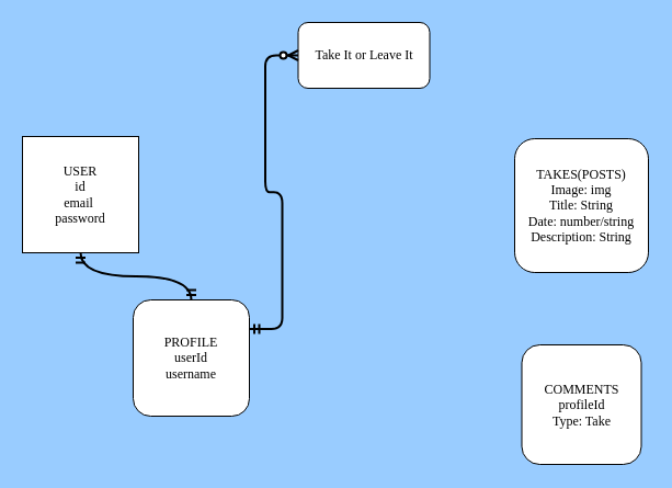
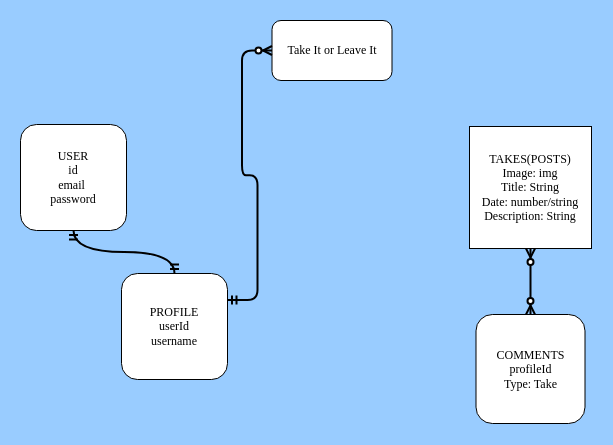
  <mxCell id="0" />
  <mxCell id="1" parent="0" />
  <mxCell id="2" value="&lt;font face=&quot;Georgia&quot;&gt;Take It or Leave It&lt;/font&gt;" style="rounded=1;whiteSpace=wrap;html=1;" parent="1" vertex="1"><mxGeometry x="271.5" y="20" width="120" height="60" as="geometry" /></mxCell>
- <mxCell id="3" value="TAKES(POSTS)&lt;br&gt;Image: img&lt;br&gt;Title: String&lt;br&gt;Date: number/string&lt;br&gt;Description: String" style="whiteSpace=wrap;html=1;aspect=fixed;rounded=1;fontFamily=Georgia;" parent="1" vertex="1"><mxGeometry x="469" y="126" width="122" height="122" as="geometry" /></mxCell>
+ <mxCell id="3" value="TAKES(POSTS)&lt;br&gt;Image: img&lt;br&gt;Title: String&lt;br&gt;Date: number/string&lt;br&gt;Description: String" style="whiteSpace=wrap;html=1;aspect=fixed;fontFamily=Georgia;rounded=0;" parent="1" vertex="1"><mxGeometry x="469" y="126" width="122" height="122" as="geometry" /></mxCell>
  <mxCell id="4" value="PROFILE&lt;br&gt;userId&lt;br&gt;username" style="whiteSpace=wrap;html=1;aspect=fixed;rounded=1;fontFamily=Georgia;" parent="1" vertex="1"><mxGeometry x="121" y="273" width="106" height="106" as="geometry" /></mxCell>
- <mxCell id="5" value="USER&lt;br&gt;id&lt;br&gt;email&amp;nbsp;&lt;br&gt;password" style="whiteSpace=wrap;html=1;aspect=fixed;fontFamily=Georgia;rounded=0;" parent="1" vertex="1"><mxGeometry x="20" y="124" width="106" height="106" as="geometry" /></mxCell>
+ <mxCell id="5" value="USER&lt;br&gt;id&lt;br&gt;email&amp;nbsp;&lt;br&gt;password" style="whiteSpace=wrap;html=1;aspect=fixed;rounded=1;fontFamily=Georgia;" parent="1" vertex="1"><mxGeometry x="20" y="124" width="106" height="106" as="geometry" /></mxCell>
  <mxCell id="6" value="" style="edgeStyle=entityRelationEdgeStyle;fontSize=34;html=1;endArrow=ERzeroToMany;startArrow=ERmandOne;rounded=1;fontFamily=Georgia;strokeWidth=2;jumpSize=6;exitX=1;exitY=0.25;exitDx=0;exitDy=0;" parent="1" source="4" target="2" edge="1"><mxGeometry width="100" height="100" relative="1" as="geometry"><mxPoint x="214" y="260" as="sourcePoint" /><mxPoint x="361" y="180" as="targetPoint" /></mxGeometry></mxCell>
  <mxCell id="7" value="" style="edgeStyle=orthogonalEdgeStyle;fontSize=12;html=1;endArrow=ERmandOne;startArrow=ERmandOne;rounded=1;fontFamily=Georgia;strokeWidth=2;jumpSize=6;entryX=0.5;entryY=1;entryDx=0;entryDy=0;exitX=0.5;exitY=0;exitDx=0;exitDy=0;curved=1;" parent="1" source="4" target="5" edge="1"><mxGeometry width="100" height="100" relative="1" as="geometry"><mxPoint x="2" y="357" as="sourcePoint" /><mxPoint x="102" y="257" as="targetPoint" /></mxGeometry></mxCell>
  <mxCell id="8" value="COMMENTS&lt;br&gt;profileId&lt;br&gt;Type: Take" style="whiteSpace=wrap;html=1;aspect=fixed;rounded=1;fontFamily=Georgia;" parent="1" vertex="1"><mxGeometry x="475.5" y="314" width="109" height="109" as="geometry" /></mxCell>
+ <mxCell id="9" value="" style="fontSize=12;html=1;endArrow=ERzeroToMany;endFill=1;startArrow=ERzeroToMany;rounded=1;fontFamily=Georgia;strokeWidth=2;jumpSize=6;entryX=0.5;entryY=1;entryDx=0;entryDy=0;exitX=0.5;exitY=0;exitDx=0;exitDy=0;" parent="1" source="8" target="3" edge="1"><mxGeometry width="100" height="100" relative="1" as="geometry"><mxPoint x="261" y="295" as="sourcePoint" /><mxPoint x="361" y="195" as="targetPoint" /><Array as="points" /></mxGeometry></mxCell>
